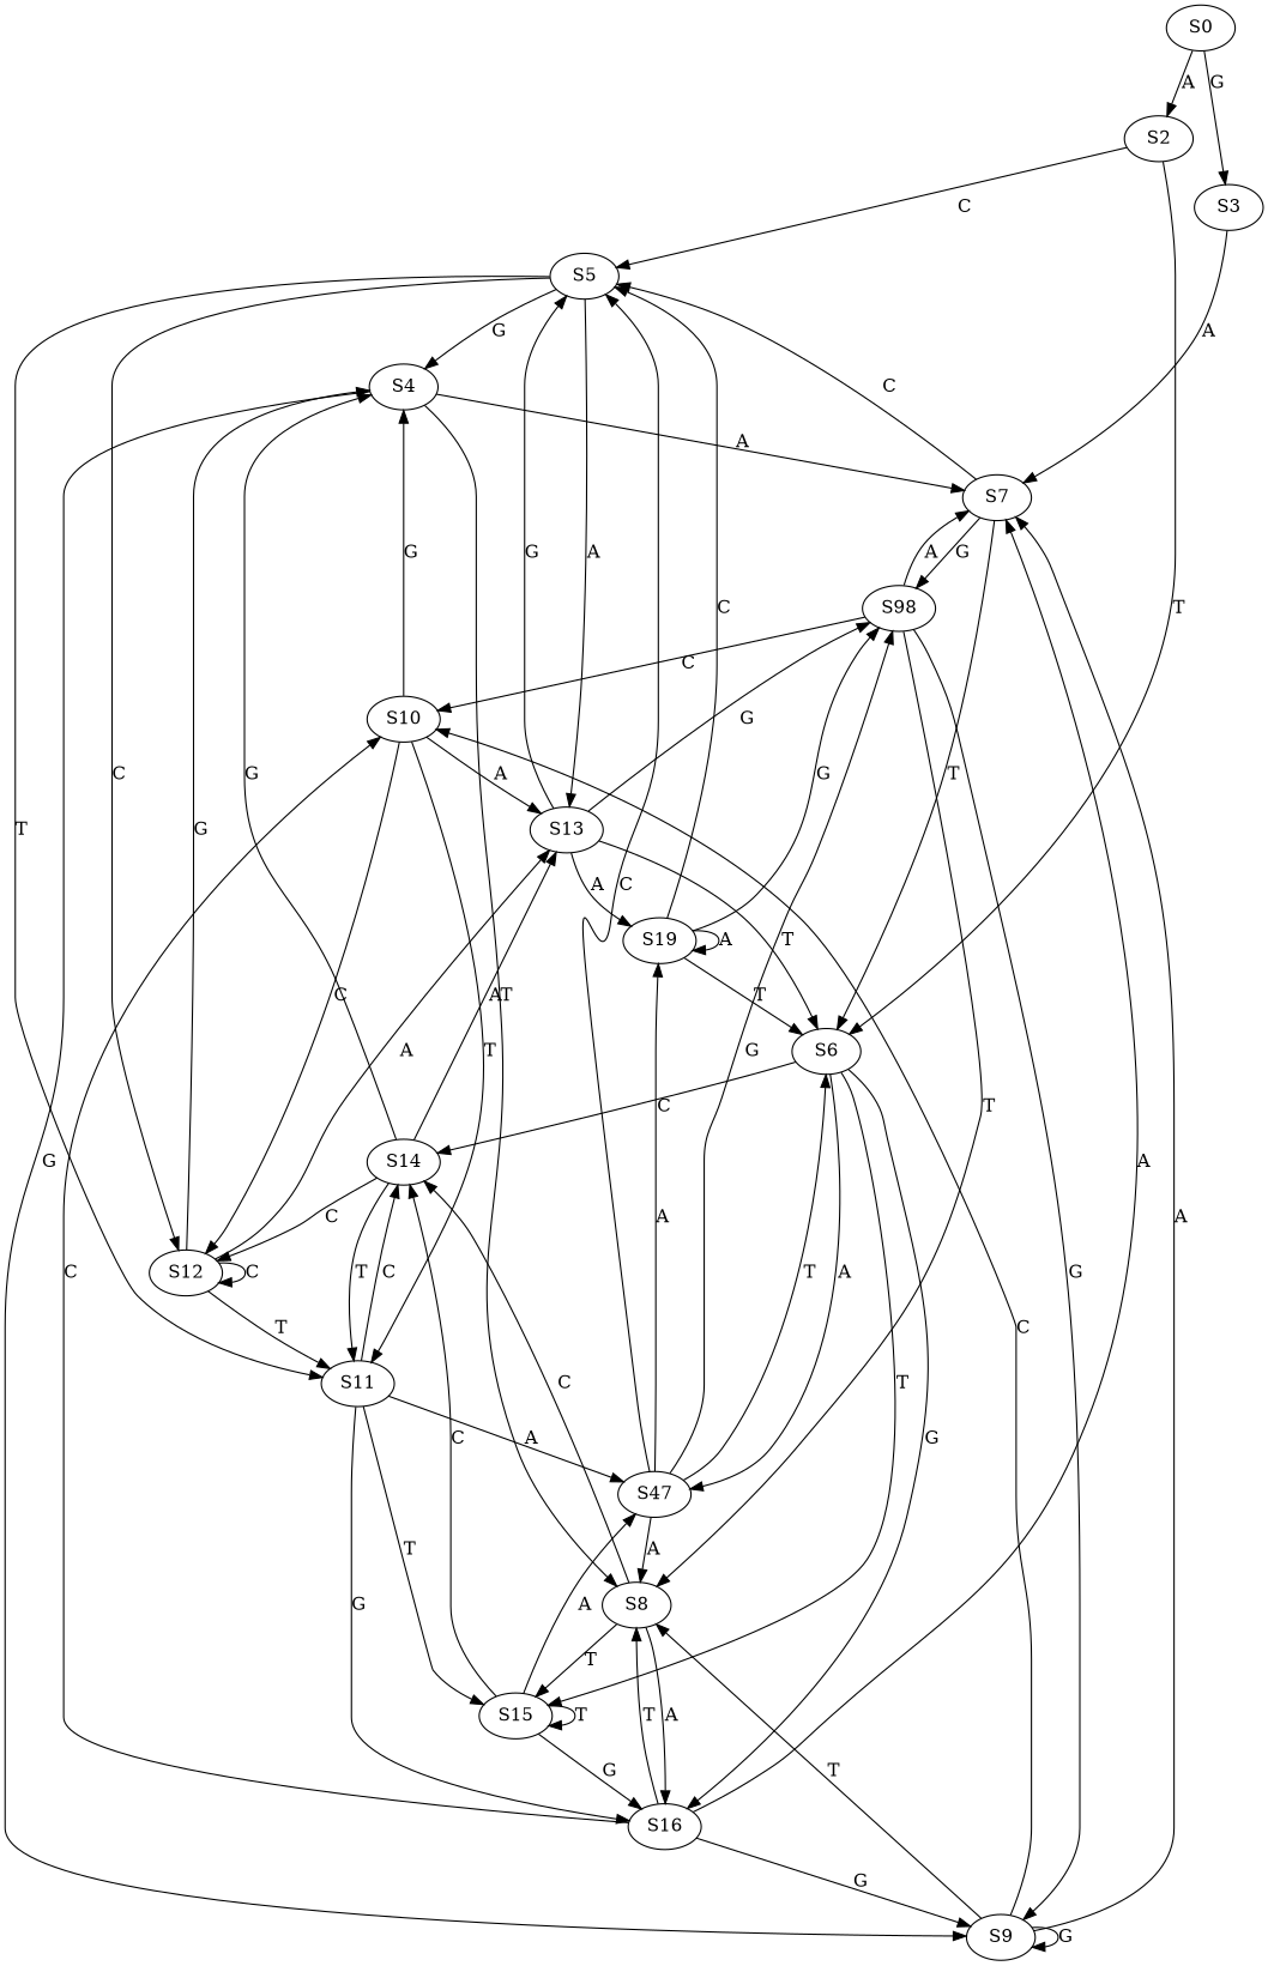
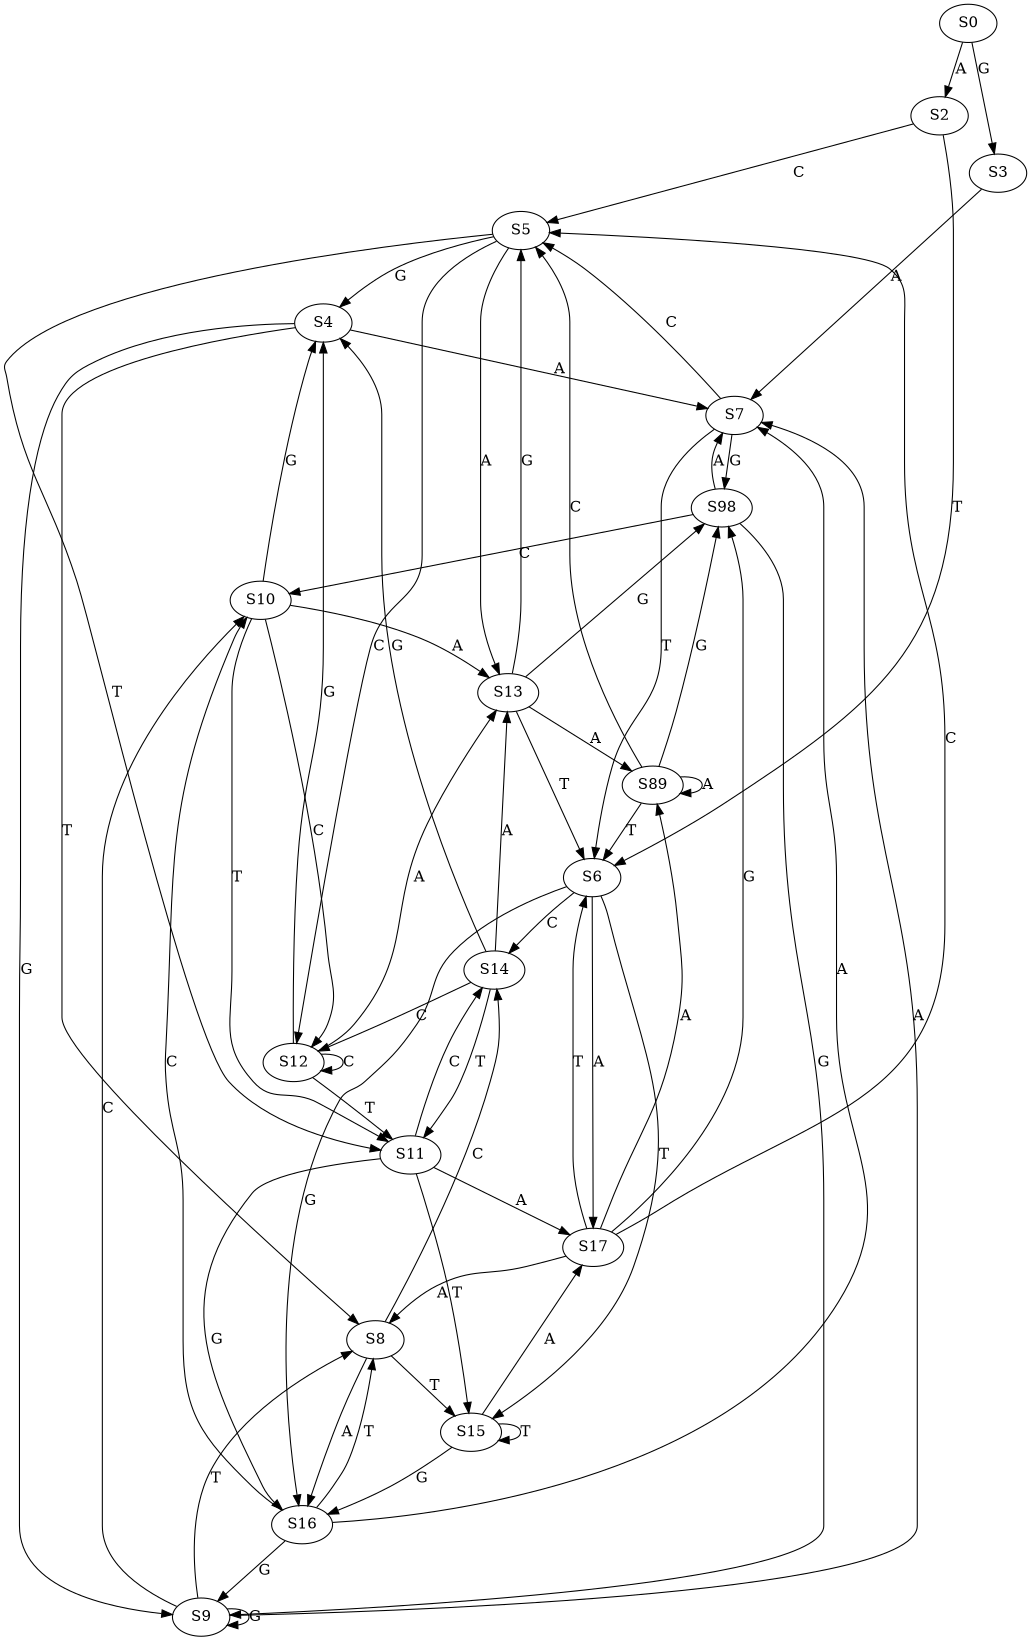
  strict digraph {
    S0
    S2
    S3
    S5
    S6
    S7
    S4
    S8
    S9
    S11
    S12
    S13
    S14
    S15
    S16
-   S17 [label=S47]
+   S17
    n17 [label=S98]
    S10
-   S19
+   S19 [label=S89]
    S0 -> S2 [label=A]
    S0 -> S3 [label=G]
    S2 -> S5 [label=C]
    S2 -> S6 [label=T]
    S3 -> S7 [label=A]
    S5 -> S4 [label=G]
    S5 -> S11 [label=T]
    S5 -> S12 [label=C]
    S5 -> S13 [label=A]
    S6 -> S14 [label=C]
    S6 -> S15 [label=T]
    S6 -> S16 [label=G]
    S6 -> S17 [label=A]
    S7 -> S5 [label=C]
    S7 -> S6 [label=T]
    S7 -> n17 [label=G]
    S4 -> S7 [label=A]
    S4 -> S8 [label=T]
    S4 -> S9 [label=G]
    S8 -> S14 [label=C]
    S8 -> S15 [label=T]
    S8 -> S16 [label=A]
    S9 -> S7 [label=A]
    S9 -> S8 [label=T]
    S9 -> S9 [label=G]
    S9 -> S10 [label=C]
    S11 -> S14 [label=C]
    S11 -> S15 [label=T]
    S11 -> S16 [label=G]
    S11 -> S17 [label=A]
    S12 -> S4 [label=G]
    S12 -> S11 [label=T]
    S12 -> S12 [label=C]
    S12 -> S13 [label=A]
    S13 -> S5 [label=G]
    S13 -> S6 [label=T]
    S13 -> n17 [label=G]
    S13 -> S19 [label=A]
    S14 -> S4 [label=G]
    S14 -> S11 [label=T]
    S14 -> S12 [label=C]
    S14 -> S13 [label=A]
-   S15 -> S14 [label=C]
    S15 -> S15 [label=T]
    S15 -> S16 [label=G]
    S15 -> S17 [label=A]
    S16 -> S7 [label=A]
    S16 -> S8 [label=T]
    S16 -> S9 [label=G]
    S16 -> S10 [label=C]
    S17 -> S5 [label=C]
    S17 -> S6 [label=T]
    S17 -> S8 [label=A]
    S17 -> n17 [label=G]
    S17 -> S19 [label=A]
    n17 -> S7 [label=A]
-   n17 -> S8 [label=T]
    n17 -> S9 [label=G]
    n17 -> S10 [label=C]
    S10 -> S4 [label=G]
    S10 -> S11 [label=T]
    S10 -> S12 [label=C]
    S10 -> S13 [label=A]
    S19 -> S5 [label=C]
    S19 -> S6 [label=T]
    S19 -> n17 [label=G]
    S19 -> S19 [label=A]
  }
